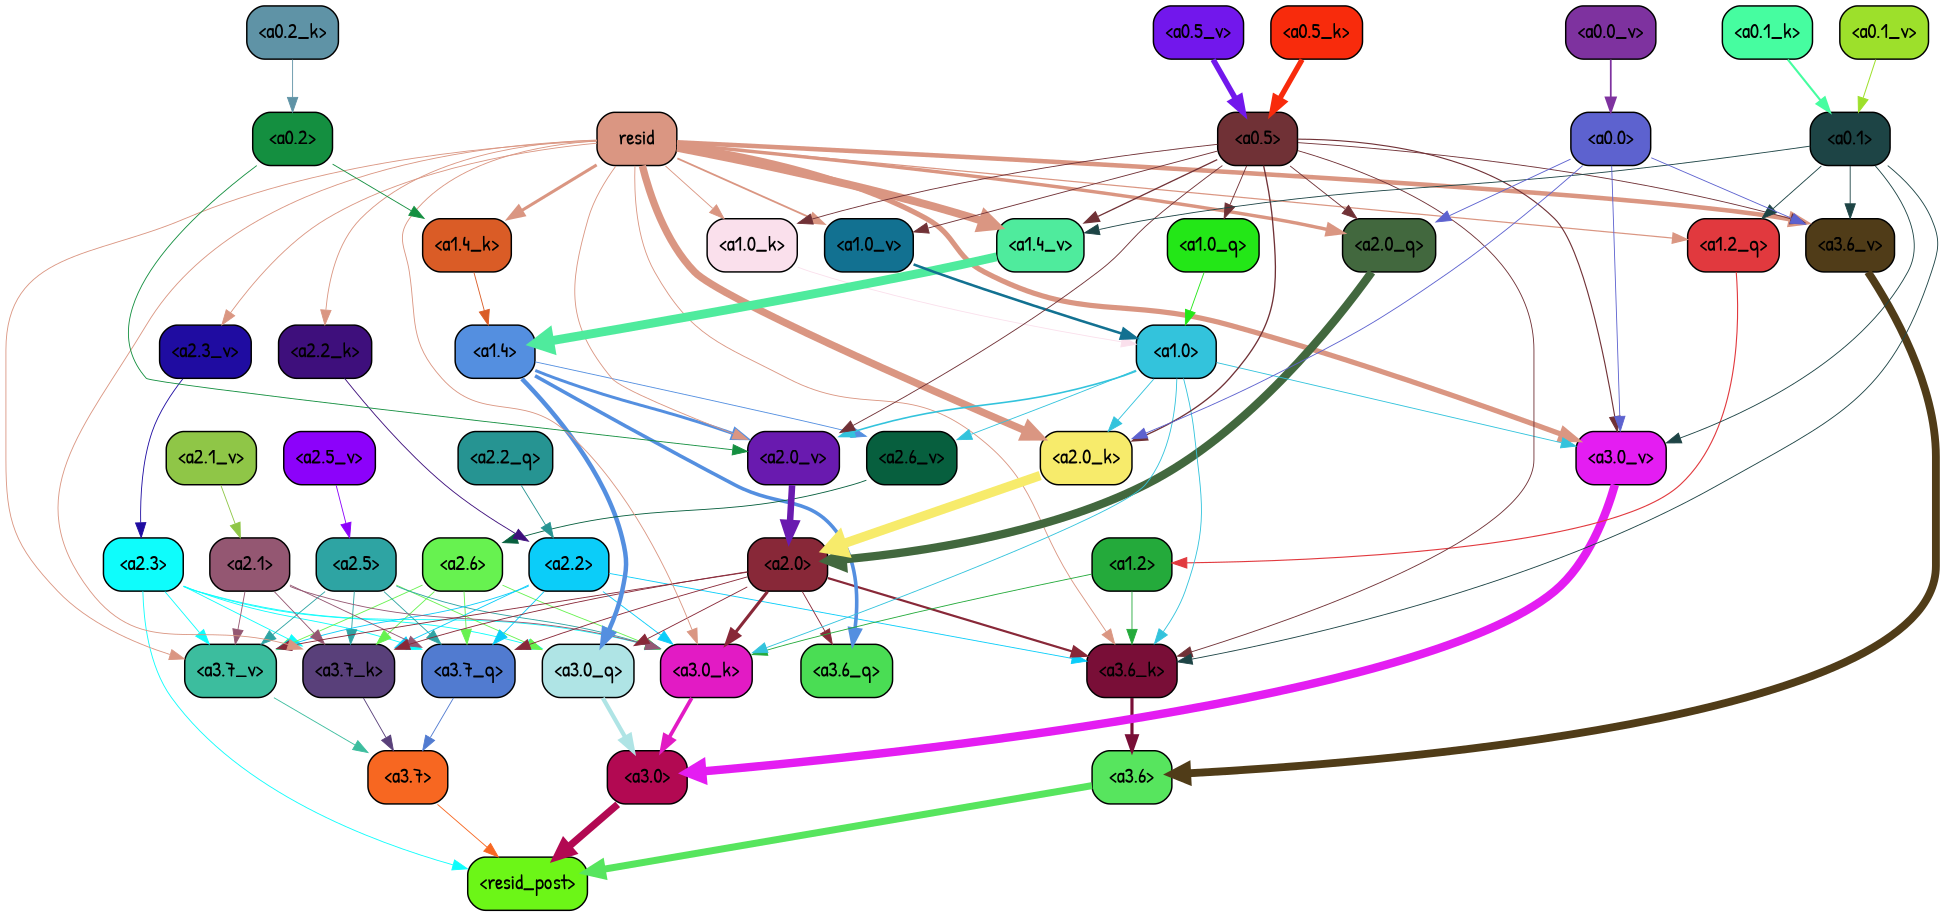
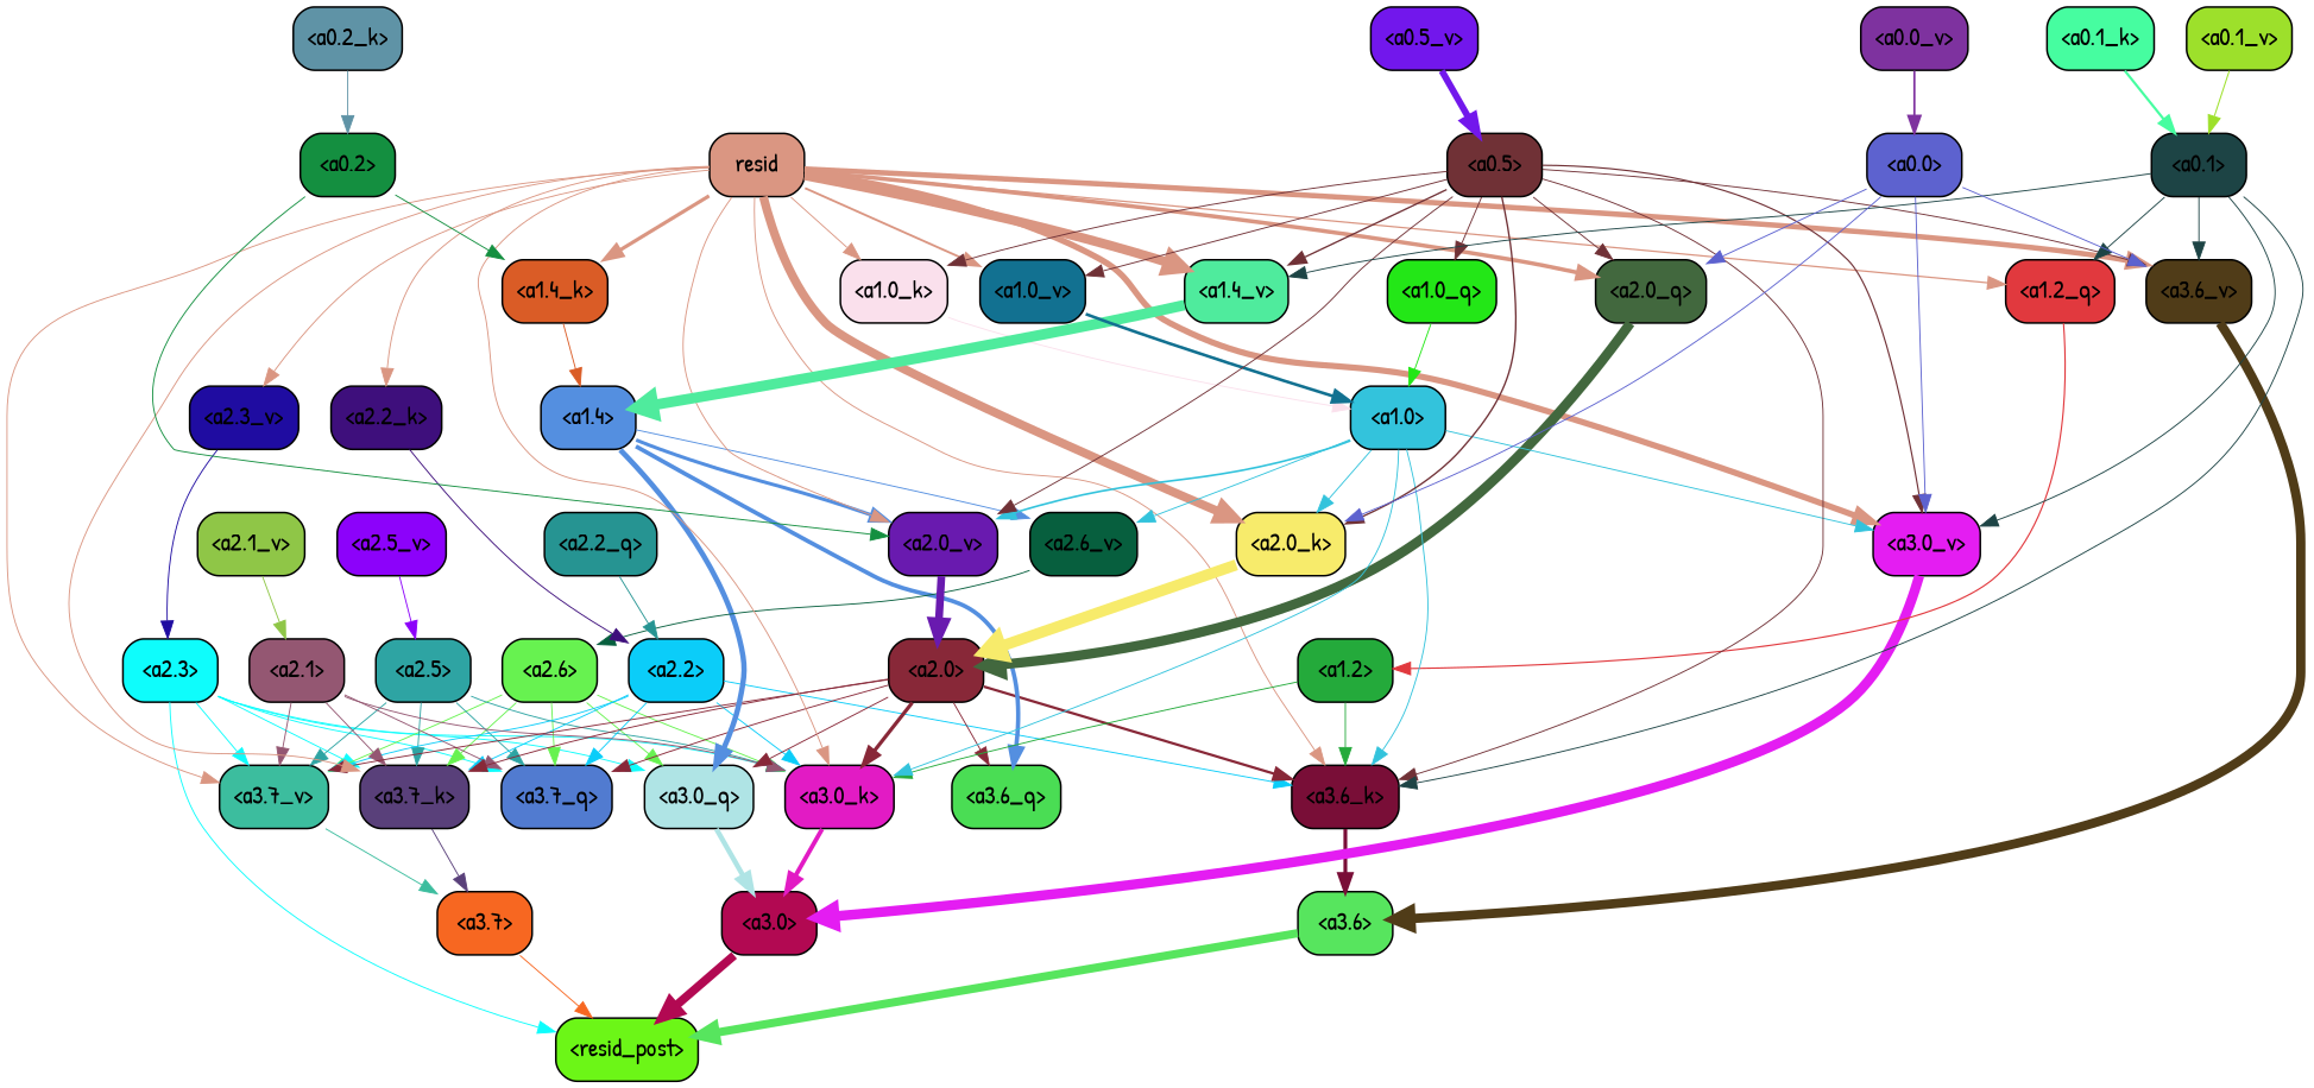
  strict digraph {
    fontname="Patrick Hand"
    splines=true
    node [color=black fontname="Patrick Hand" shape=box style="filled, rounded"]
    edge [color="#da9682" fontname="Patrick Hand" penwidth=0.6]
    "<a3.7>" [fillcolor="#f76721"]
    "<resid_post>" [fillcolor="#6cf617"]
    "<a3.6>" [fillcolor="#57e55e"]
    "<a3.0>" [fillcolor="#b20952"]
    "<a2.3>" [fillcolor="#0efdfc"]
    "<a3.7_q>" [fillcolor="#517bd0"]
    "<a3.0_q>" [fillcolor="#afe4e5"]
    "<a3.7_k>" [fillcolor="#59407a"]
    "<a3.0_k>" [fillcolor="#e21bc4"]
    "<a3.7_v>" [fillcolor="#3cbd9e"]
    "<a3.6_q>" [fillcolor="#4add54"]
    "<a3.6_k>" [fillcolor="#790e37"]
    "<a3.6_v>" [fillcolor="#503c18"]
    "<a3.0_v>" [fillcolor="#e41df2"]
    "<a2.6>" [fillcolor="#67f250"]
    "<a2.5>" [fillcolor="#2ea4a3"]
    "<a2.2>" [fillcolor="#0bcdf9"]
    "<a2.1>" [fillcolor="#945772"]
    "<a2.0>" [fillcolor="#882838"]
    "<a1.4>" [fillcolor="#548fe0"]
    "<a2.6_v>" [fillcolor="#075f3e"]
    "<a2.0_v>" [fillcolor="#691aaf"]
    n23 [fillcolor="#da9682" label=resid]
    "<a2.0_q>" [fillcolor="#42683e"]
    "<a2.2_k>" [fillcolor="#3e0f7c"]
    "<a2.0_k>" [fillcolor="#f7eb6b"]
    "<a2.3_v>" [fillcolor="#1f0ca1"]
    "<a1.2_q>" [fillcolor="#e1393e"]
    "<a1.4_k>" [fillcolor="#da5c26"]
    "<a1.0_k>" [fillcolor="#fae0ec"]
    "<a1.4_v>" [fillcolor="#4feb9d"]
    "<a1.0_v>" [fillcolor="#127191"]
    "<a1.2>" [fillcolor="#24aa3b"]
    "<a1.0>" [fillcolor="#33c3dc"]
    "<a0.5>" [fillcolor="#703136"]
    "<a1.0_q>" [fillcolor="#23e717"]
    "<a0.1>" [fillcolor="#1d4445"]
    "<a0.0>" [fillcolor="#5d62cf"]
    "<a2.2_q>" [fillcolor="#269492"]
    "<a2.5_v>" [fillcolor="#8c02fa"]
    "<a2.1_v>" [fillcolor="#8fc647"]
    "<a0.2>" [fillcolor="#148f40"]
-   "<a0.5_k>" [fillcolor="#f82b0c"]
    "<a0.2_k>" [fillcolor="#5f93a6"]
    "<a0.1_k>" [fillcolor="#46fda0"]
    "<a0.5_v>" [fillcolor="#7217ec"]
    "<a0.1_v>" [fillcolor="#9de02b"]
    "<a0.0_v>" [fillcolor="#7e329f"]
    "<a3.7>" -> "<resid_post>" [color="#f76721"]
    "<a3.6>" -> "<resid_post>" [color="#57e55e" penwidth=4.7534414529800415]
    "<a3.0>" -> "<resid_post>" [color="#b20952" penwidth=4.898576855659485]
    "<a2.3>" -> "<resid_post>" [color="#0efdfc"]
    "<a2.3>" -> "<a3.7_q>" [color="#0efdfc"]
    "<a2.3>" -> "<a3.0_q>" [color="#0efdfc"]
    "<a2.3>" -> "<a3.7_k>" [color="#0efdfc"]
    "<a2.3>" -> "<a3.0_k>" [color="#0efdfc"]
    "<a2.3>" -> "<a3.7_v>" [color="#0efdfc"]
-   "<a3.7_q>" -> "<a3.7>" [color="#517bd0"]
    "<a3.0_q>" -> "<a3.0>" [color="#afe4e5" penwidth=2.870753765106201]
    "<a3.7_k>" -> "<a3.7>" [color="#59407a"]
    "<a3.0_k>" -> "<a3.0>" [color="#e21bc4" penwidth=2.520303964614868]
    "<a3.7_v>" -> "<a3.7>" [color="#3cbd9e"]
    "<a3.6_k>" -> "<a3.6>" [color="#790e37" penwidth=2.13908451795578]
    "<a3.6_v>" -> "<a3.6>" [color="#503c18" penwidth=5.297133803367615]
    "<a3.0_v>" -> "<a3.0>" [color="#e41df2" penwidth=5.680712580680847]
    "<a2.6>" -> "<a3.7_q>" [color="#67f250"]
-   "<a2.5>" -> "<a3.0_q>" [color="#67f250"]
+   "<a2.6>" -> "<a3.0_q>" [color="#67f250"]
    "<a2.6>" -> "<a3.7_k>" [color="#67f250"]
    "<a2.6>" -> "<a3.0_k>" [color="#67f250"]
    "<a2.6>" -> "<a3.7_v>" [color="#67f250"]
    "<a2.5>" -> "<a3.7_q>" [color="#2ea4a3"]
    "<a2.5>" -> "<a3.7_k>" [color="#2ea4a3"]
    "<a2.5>" -> "<a3.0_k>" [color="#2ea4a3"]
    "<a2.5>" -> "<a3.7_v>" [color="#2ea4a3"]
    "<a2.2>" -> "<a3.7_q>" [color="#0bcdf9"]
    "<a2.2>" -> "<a3.7_k>" [color="#0bcdf9"]
    "<a2.2>" -> "<a3.0_k>" [color="#0bcdf9"]
    "<a2.2>" -> "<a3.7_v>" [color="#0bcdf9"]
    "<a2.2>" -> "<a3.6_k>" [color="#0bcdf9"]
    "<a2.1>" -> "<a3.7_q>" [color="#945772"]
    "<a2.1>" -> "<a3.7_k>" [color="#945772"]
    "<a2.1>" -> "<a3.0_k>" [color="#945772"]
    "<a2.1>" -> "<a3.7_v>" [color="#945772"]
    "<a2.0>" -> "<a3.7_q>" [color="#882838"]
    "<a2.0>" -> "<a3.0_q>" [color="#882838"]
    "<a2.0>" -> "<a3.7_k>" [color="#882838"]
    "<a2.0>" -> "<a3.0_k>" [color="#882838" penwidth=2.095262974500656]
    "<a2.0>" -> "<a3.7_v>" [color="#882838"]
    "<a2.0>" -> "<a3.6_q>" [color="#882838"]
    "<a2.0>" -> "<a3.6_k>" [color="#882838" penwidth=1.4807794839143753]
    "<a1.4>" -> "<a3.0_q>" [color="#548fe0" penwidth=3.0341034531593323]
    "<a1.4>" -> "<a3.6_q>" [color="#548fe0" penwidth=2.425799250602722]
    "<a1.4>" -> "<a2.6_v>" [color="#548fe0"]
    "<a1.4>" -> "<a2.0_v>" [color="#548fe0" penwidth=2.007302835583687]
    "<a2.6_v>" -> "<a2.6>" [color="#075f3e"]
    "<a2.0_v>" -> "<a2.0>" [color="#691aaf" penwidth=4.422677040100098]
    n23 -> "<a3.7_k>"
    n23 -> "<a3.0_k>"
    n23 -> "<a3.7_v>"
    n23 -> "<a3.6_k>"
    n23 -> "<a3.6_v>" [penwidth=3.067279100418091]
    n23 -> "<a3.0_v>" [penwidth=3.5202720761299133]
    n23 -> "<a2.0_v>"
    n23 -> "<a2.0_q>" [penwidth=2.339468687772751]
    n23 -> "<a2.2_k>"
    n23 -> "<a2.0_k>" [penwidth=4.9759310483932495]
    n23 -> "<a2.3_v>"
    n23 -> "<a1.2_q>" [penwidth=0.8262195587158203]
    n23 -> "<a1.4_k>" [penwidth=2.0715588331222534]
    n23 -> "<a1.0_k>"
    n23 -> "<a1.4_v>" [penwidth=5.3763720989227295]
    n23 -> "<a1.0_v>" [penwidth=1.232791244983673]
    "<a2.0_q>" -> "<a2.0>" [color="#42683e" penwidth=5.606565475463867]
    "<a2.2_k>" -> "<a2.2>" [color="#3e0f7c"]
    "<a2.0_k>" -> "<a2.0>" [color="#f7eb6b" penwidth=6.344284534454346]
    "<a2.3_v>" -> "<a2.3>" [color="#1f0ca1"]
    "<a1.2_q>" -> "<a1.2>" [color="#e1393e" penwidth=0.7570515871047974]
    "<a1.4_k>" -> "<a1.4>" [color="#da5c26"]
    "<a1.0_k>" -> "<a1.0>" [color="#fae0ec"]
    "<a1.4_v>" -> "<a1.4>" [color="#4feb9d" penwidth=6.0194467306137085]
    "<a1.0_v>" -> "<a1.0>" [color="#127191" penwidth=1.738280937075615]
    "<a1.2>" -> "<a3.0_k>" [color="#24aa3b"]
    "<a1.2>" -> "<a3.6_k>" [color="#24aa3b"]
    "<a1.0>" -> "<a3.0_k>" [color="#33c3dc"]
    "<a1.0>" -> "<a3.6_k>" [color="#33c3dc"]
    "<a1.0>" -> "<a3.0_v>" [color="#33c3dc"]
    "<a1.0>" -> "<a2.6_v>" [color="#33c3dc"]
    "<a1.0>" -> "<a2.0_v>" [color="#33c3dc" penwidth=1.0943371653556824]
    "<a1.0>" -> "<a2.0_k>" [color="#33c3dc"]
    "<a0.5>" -> "<a3.6_k>" [color="#703136"]
    "<a0.5>" -> "<a3.6_v>" [color="#703136"]
    "<a0.5>" -> "<a3.0_v>" [color="#703136" penwidth=0.764040544629097]
    "<a0.5>" -> "<a2.0_v>" [color="#703136"]
    "<a0.5>" -> "<a2.0_q>" [color="#703136"]
    "<a0.5>" -> "<a2.0_k>" [color="#703136" penwidth=0.8956001400947571]
    "<a0.5>" -> "<a1.0_k>" [color="#703136"]
    "<a0.5>" -> "<a1.4_v>" [color="#703136" penwidth=0.8774083852767944]
    "<a0.5>" -> "<a1.0_v>" [color="#703136"]
    "<a0.5>" -> "<a1.0_q>" [color="#703136"]
    "<a1.0_q>" -> "<a1.0>" [color="#23e717"]
    "<a0.1>" -> "<a3.6_k>" [color="#1d4445"]
    "<a0.1>" -> "<a3.6_v>" [color="#1d4445"]
    "<a0.1>" -> "<a3.0_v>" [color="#1d4445"]
    "<a0.1>" -> "<a1.2_q>" [color="#1d4445"]
    "<a0.1>" -> "<a1.4_v>" [color="#1d4445"]
    "<a0.0>" -> "<a3.6_v>" [color="#5d62cf"]
    "<a0.0>" -> "<a3.0_v>" [color="#5d62cf"]
    "<a0.0>" -> "<a2.0_q>" [color="#5d62cf"]
    "<a0.0>" -> "<a2.0_k>" [color="#5d62cf"]
    "<a2.2_q>" -> "<a2.2>" [color="#269492"]
    "<a2.5_v>" -> "<a2.5>" [color="#8c02fa"]
    "<a2.1_v>" -> "<a2.1>" [color="#8fc647"]
    "<a0.2>" -> "<a2.0_v>" [color="#148f40"]
    "<a0.2>" -> "<a1.4_k>" [color="#148f40"]
-   "<a0.5_k>" -> "<a0.5>" [color="#f82b0c" penwidth=3.607769437134266]
    "<a0.2_k>" -> "<a0.2>" [color="#5f93a6"]
    "<a0.1_k>" -> "<a0.1>" [color="#46fda0" penwidth=1.4202113151550293]
    "<a0.5_v>" -> "<a0.5>" [color="#7217ec" penwidth=3.7962711341679096]
    "<a0.1_v>" -> "<a0.1>" [color="#9de02b" penwidth=0.6802752017974854]
    "<a0.0_v>" -> "<a0.0>" [color="#7e329f" penwidth=1.1918113231658936]
  }
